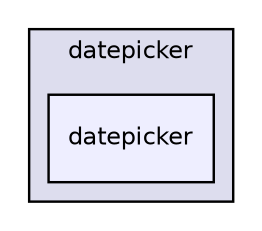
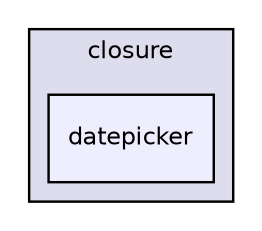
  digraph {
    compound=true
    n1 [fillcolor="#eeeeff" fontname=Helvetica fontsize=10 label=datepicker pencolor=black shape=box style=filled]
    subgraph cluster_1 {
      bgcolor="#ddddee"
      fontname=Helvetica
      fontsize=10
-     label=datepicker
+     label=closure
      pencolor=black
      n1
    }
  }
